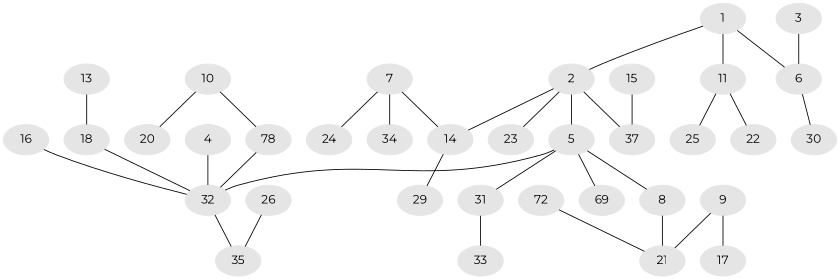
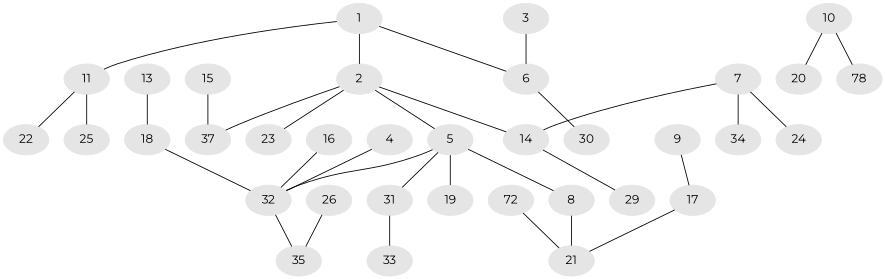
  graph {
    fontname=Montserrat
    node [color=gray90 fontname=Montserrat style=filled]
    edge [fontname=Montserrat weight=1.0]
    1
    2
    6
    11
    5
    14
    23
    n8 [label=37]
    30
    22
    25
    32
    8
-   19 [label=69]
+   19
    31
    29
    3
    4
    35
    21
    33
    7
    24
    34
    9
    17
    10
    20
    n29 [label=78]
    n30 [label=72]
    13
    18
    15
    16
    26
    1 -- 2
    1 -- 6
    1 -- 11
    2 -- 5
    2 -- 14
    2 -- 23
    2 -- n8
    6 -- 30
    11 -- 22
    11 -- 25
    5 -- 32
    5 -- 8
    5 -- 19
    5 -- 31
    14 -- 29
    32 -- 35
    8 -- 21
    31 -- 33
    3 -- 6
    4 -- 32
    7 -- 14
    7 -- 24
    7 -- 34
    9 -- 17
-   9 -- 21
+   17 -- 21
    10 -- 20
    10 -- n29
-   n29 -- 32
    n30 -- 21
    13 -- 18
    18 -- 32
    15 -- n8
    16 -- 32
    26 -- 35
  }
